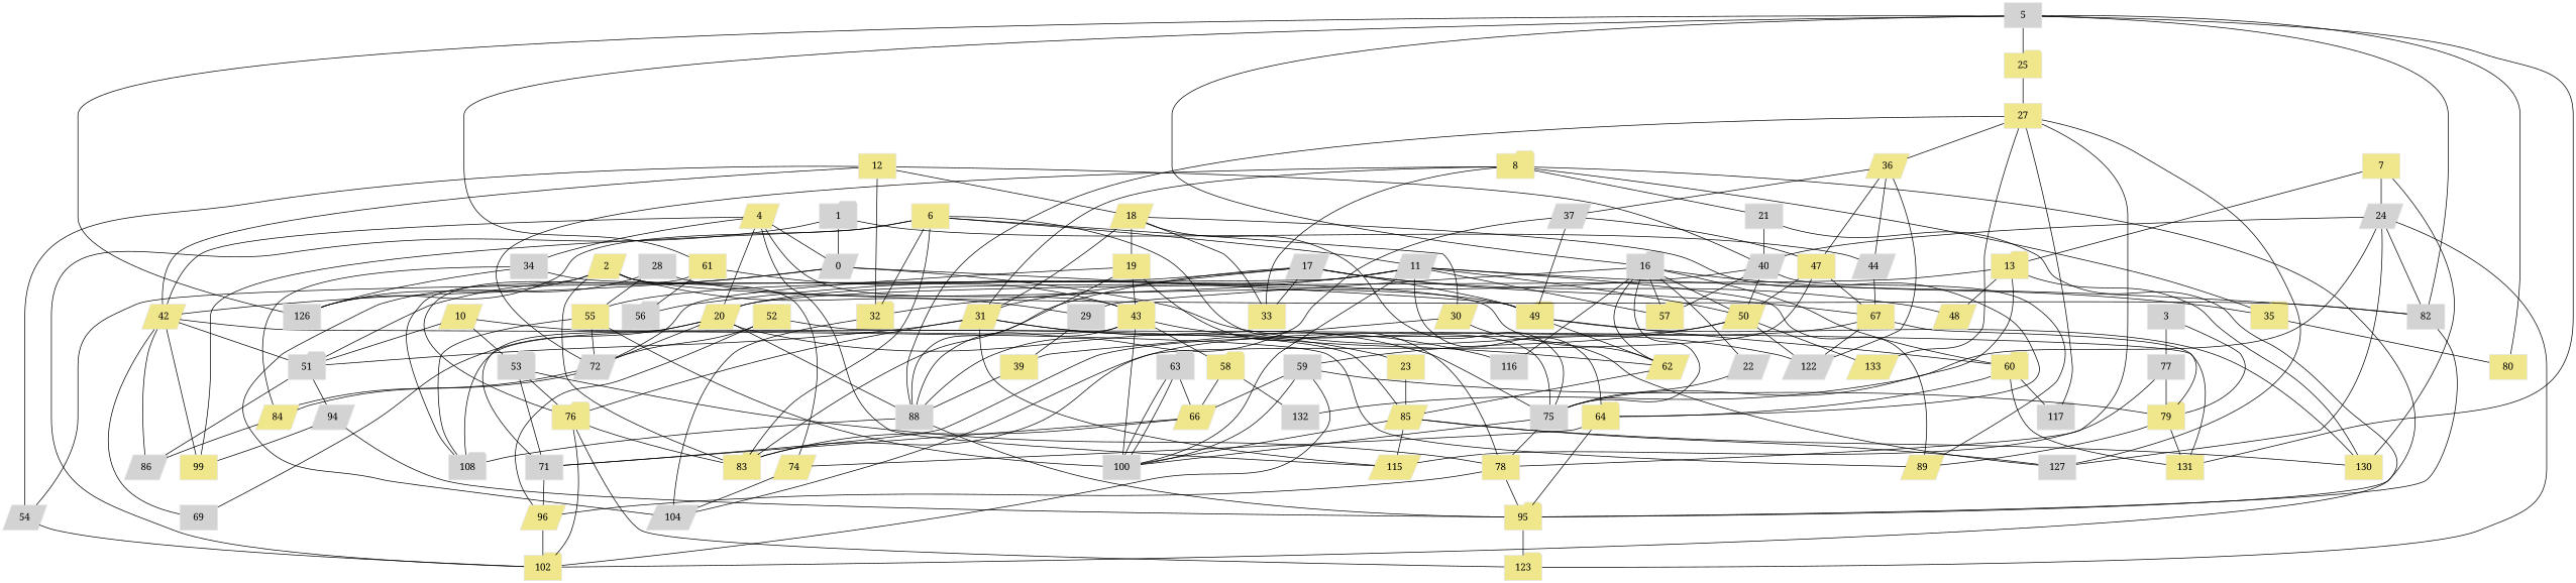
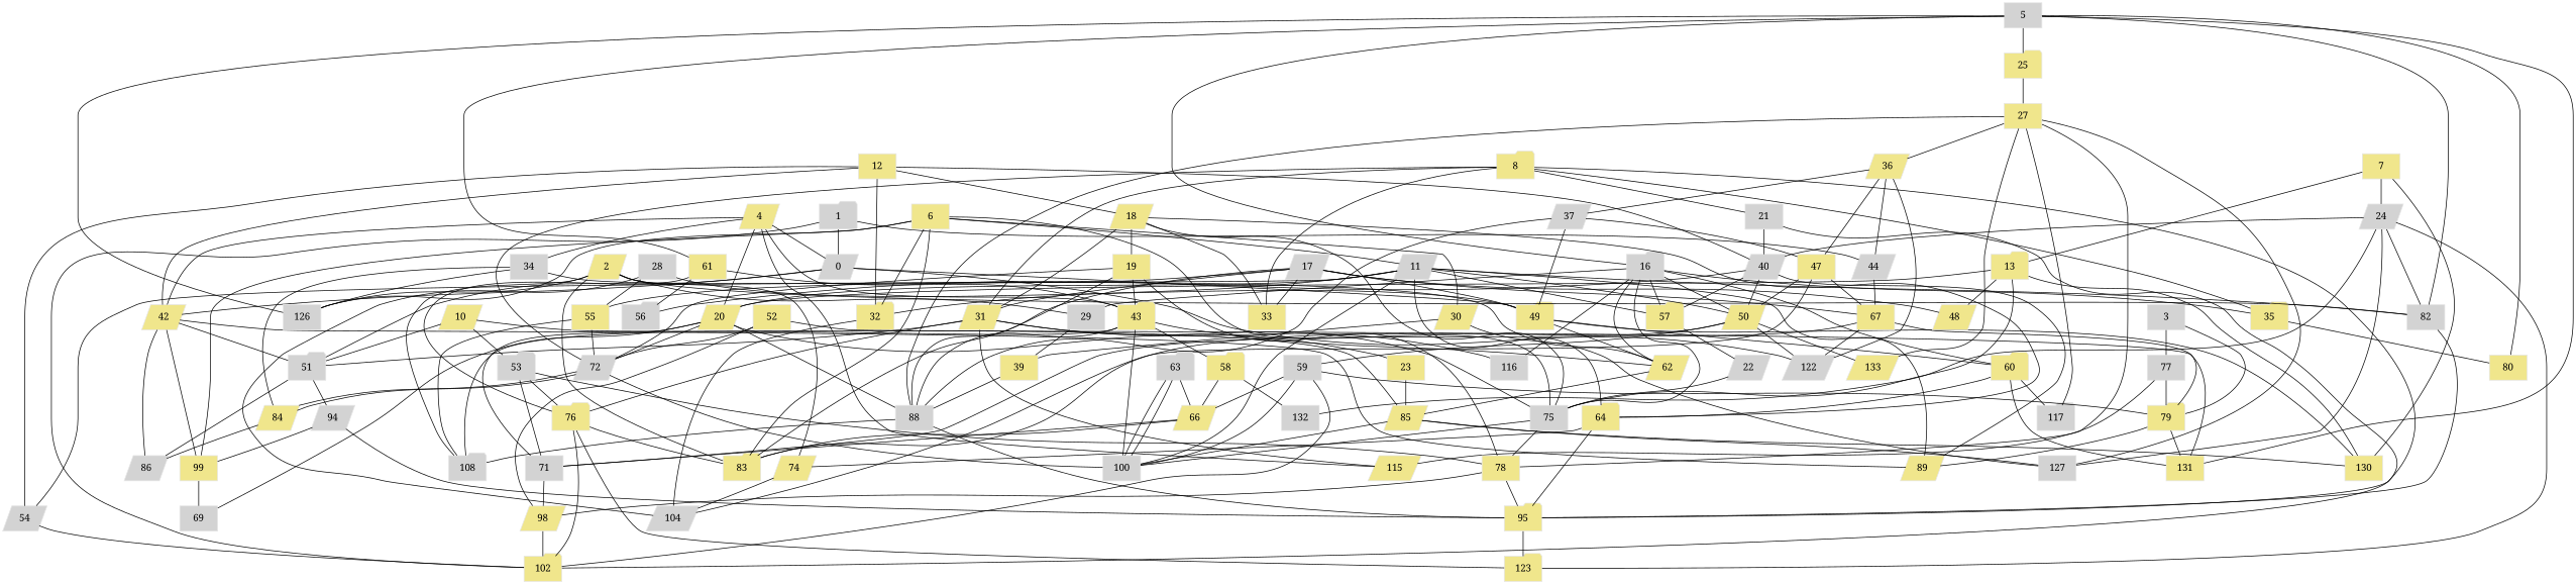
  graph {
    fontname="Noto Serif"
    node [color=gray90 fillcolor=khaki fontname="Noto Serif" shape=box style=filled]
    edge [fontname="Noto Serif"]
    n1 [fillcolor=lightgrey label=0 shape=parallelogram super="+38"]
    42 [shape=parallelogram super="+45"]
    49 [shape=folder super="+67"]
    51 [fillcolor=lightgrey shape=folder super="+90"]
    122 [fillcolor=lightgrey shape=parallelogram]
    1 [fillcolor=lightgrey shape=folder]
    44 [fillcolor=lightgrey shape=parallelogram]
    102 [shape=folder super="+111"]
    n9 [label=67 super="+124"]
    2 [shape=parallelogram super="+106"]
    29 [fillcolor=lightgrey super="+98"]
    74 [shape=parallelogram]
    82 [fillcolor=lightgrey super="+134"]
    83 [shape=folder]
    108 [fillcolor=lightgrey shape=folder]
    126 [fillcolor=lightgrey]
    39
    104 [fillcolor=lightgrey shape=parallelogram super="+128"]
    95 [shape=folder super="+107"]
    3 [fillcolor=lightgrey]
    77 [fillcolor=lightgrey]
    79 [shape=folder]
    115 [shape=parallelogram]
    131
    89 [shape=parallelogram]
    4 [shape=parallelogram super="+46"]
    20 [shape=parallelogram super="+101"]
    34 [fillcolor=lightgrey]
    43 [shape=folder super="+97"]
    72 [fillcolor=lightgrey shape=parallelogram super="+103"]
    88 [fillcolor=lightgrey super="+118"]
    23
    69 [fillcolor=lightgrey]
    71 [fillcolor=lightgrey]
    62 [shape=parallelogram]
    84 [shape=parallelogram]
    99
    86 [fillcolor=lightgrey shape=parallelogram]
    100 [fillcolor=lightgrey super="+129"]
    58 [shape=folder]
    5 [fillcolor=lightgrey super="+14"]
    16 [fillcolor=lightgrey shape=folder super="+61"]
    25 [shape=folder]
    n44 [label=61 super="+70"]
    80
    75 [fillcolor=lightgrey super="+119"]
    35 [shape=folder]
    50 [shape=parallelogram super="+68"]
    57 [shape=folder]
    22 [fillcolor=lightgrey shape=parallelogram]
    60 [shape=folder super="+113"]
    116 [fillcolor=lightgrey]
    27
    76 [shape=folder super="+121"]
    56 [fillcolor=lightgrey shape=folder]
    6 [super="+81"]
    11 [fillcolor=lightgrey shape=parallelogram super="+73"]
    30 [shape=parallelogram]
    32 [shape=folder]
    54 [fillcolor=lightgrey shape=parallelogram]
    64 [shape=folder super="+109"]
    127 [fillcolor=lightgrey super="+136"]
    78
    13 [shape=folder super="+92"]
    130
    48 [shape=parallelogram]
    7
    24 [fillcolor=lightgrey shape=parallelogram super="+26"]
    40 [fillcolor=lightgrey shape=parallelogram super="+120"]
    123 [shape=folder]
    132 [fillcolor=lightgrey]
    8 [shape=folder super="+15"]
    21 [fillcolor=lightgrey]
    31 [shape=parallelogram super="+135"]
    33
    94 [fillcolor=lightgrey shape=parallelogram]
    10 [shape=parallelogram]
    53 [fillcolor=lightgrey shape=folder]
    85 [shape=parallelogram super="+91"]
    133 [shape=parallelogram]
    59 [fillcolor=lightgrey super="+110"]
    12 [super="+93"]
    18 [shape=parallelogram super="+112"]
    19 [super="+105"]
    117 [fillcolor=lightgrey shape=folder]
    17 [fillcolor=lightgrey shape=parallelogram super="+87"]
    55
-   96 [shape=parallelogram super="+125"]
+   96 [shape=parallelogram super="+125" label=98]
    36 [shape=parallelogram]
    37 [fillcolor=lightgrey shape=parallelogram]
    47 [super="+114"]
    28 [fillcolor=lightgrey]
    66 [shape=parallelogram]
    52
    63 [fillcolor=lightgrey shape=folder]
    n1 -- 42
    n1 -- 49
    n1 -- 51
    n1 -- 122
    42 -- 51
    42 -- 89
-   42 -- 69
+   99 -- 69
    42 -- 99
    42 -- 86
    49 -- 62
    49 -- 60
    49 -- 130
    51 -- 86
    51 -- 94 [weight=2]
    1 -- n1
    1 -- 44
    1 -- 102
    44 -- n9
    n9 -- 122
    n9 -- 83
    n9 -- 79
    2 -- 29
    2 -- 74
    2 -- 82
    2 -- 83
    2 -- 108
    2 -- 126
    29 -- 39
    74 -- 104
    82 -- 95
    39 -- 88
    95 -- 123
    3 -- 77
    3 -- 79
    77 -- 79
    77 -- 115
    79 -- 131
    79 -- 89
    4 -- n1
    4 -- 42
    4 -- 115
    4 -- 20
    4 -- 34
    4 -- 43
    20 -- 72
    20 -- 88
    20 -- 23
    20 -- 69
    20 -- 71
    34 -- 126
    34 -- 62
    34 -- 84
    43 -- 108
    43 -- 88
    43 -- 62
    43 -- 100
    43 -- 58
    72 -- 84
    72 -- 84
-   55 -- 100
+   72 -- 100
    88 -- 108
    88 -- 95
    23 -- 85
    71 -- 96 [weight=2]
    62 -- 85
    84 -- 86
    58 -- 132
    58 -- 66
    5 -- 82
    5 -- 126
    5 -- 131
    5 -- 16
    5 -- 25
    5 -- n44
    5 -- 80
    16 -- 29
    16 -- 62
    16 -- 75
    16 -- 35
    16 -- 50
    16 -- 57
-   16 -- 22
+   57 -- 22
    16 -- 60
    16 -- 116
    25 -- 27
    n44 -- 43
    n44 -- 76 [weight=2]
    n44 -- 56
    75 -- 100
    75 -- 78
    35 -- 80
    50 -- 122
    50 -- 71
    50 -- 133
    50 -- 59
    22 -- 75
    60 -- 131
    60 -- 64
    60 -- 117
    27 -- 88
    27 -- 127
    27 -- 78
    27 -- 133
    27 -- 117
    27 -- 36
    76 -- 102
    76 -- 83
    76 -- 123
    6 -- 83
    6 -- 126
    6 -- 99
    6 -- 75
    6 -- 11
    6 -- 30
    6 -- 32
    11 -- 82
    11 -- 89
    11 -- 20
    11 -- 100
    11 -- 50
    11 -- 57
    11 -- 32
    11 -- 54
    11 -- 64
    30 -- 39
    30 -- 127
    32 -- 104
    54 -- 102 [weight=2]
    64 -- 74
    64 -- 95
    78 -- 95
    78 -- 96
    13 -- 20
    13 -- 75
    13 -- 130 [weight=2]
    13 -- 48
    7 -- 13
    7 -- 130
    7 -- 24
    24 -- 82 [weight=2]
    24 -- 127
    24 -- 40
    24 -- 123
    24 -- 132
    40 -- 89
    40 -- 50
    40 -- 57
    40 -- 56
    8 -- 95
    8 -- 72
    8 -- 35
    8 -- 21
    8 -- 31
    8 -- 33
    21 -- 102
    21 -- 40
    31 -- 51
    31 -- 115
    31 -- 75
    31 -- 116
    31 -- 76
    94 -- 95
    94 -- 99
    10 -- 51
    10 -- 53
    10 -- 85
    53 -- 71
    53 -- 76
    53 -- 78
-   85 -- 115
    85 -- 100
    85 -- 127
    85 -- 130
    59 -- 102
    59 -- 79
    59 -- 100
    59 -- 66
    12 -- 42
    12 -- 32
    12 -- 54
    12 -- 40
    12 -- 18
    18 -- 75
    18 -- 64
    18 -- 31
    18 -- 33
    18 -- 19
    19 -- 43
    19 -- 72
    19 -- 88
    19 -- 78
    17 -- 49
    17 -- n9
    17 -- 83
    17 -- 48
    17 -- 31
    17 -- 33
    17 -- 55
    55 -- 108
    55 -- 72
    96 -- 102
    36 -- 122
    36 -- 44
    36 -- 37
    36 -- 47
    37 -- 49
    37 -- 88
    37 -- 47
    47 -- n9
    47 -- 104
    47 -- 50
    28 -- 49
    28 -- 104
    28 -- 55
    66 -- 83
    66 -- 71
    52 -- 131
    52 -- 72
    52 -- 96
    63 -- 100
    63 -- 100
    63 -- 66
  }
